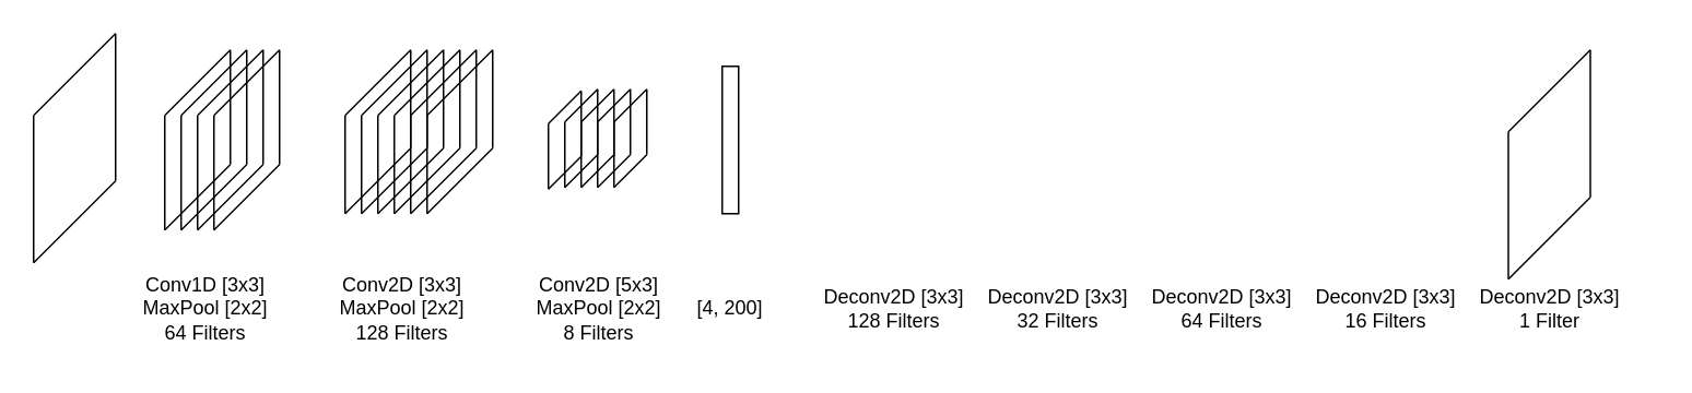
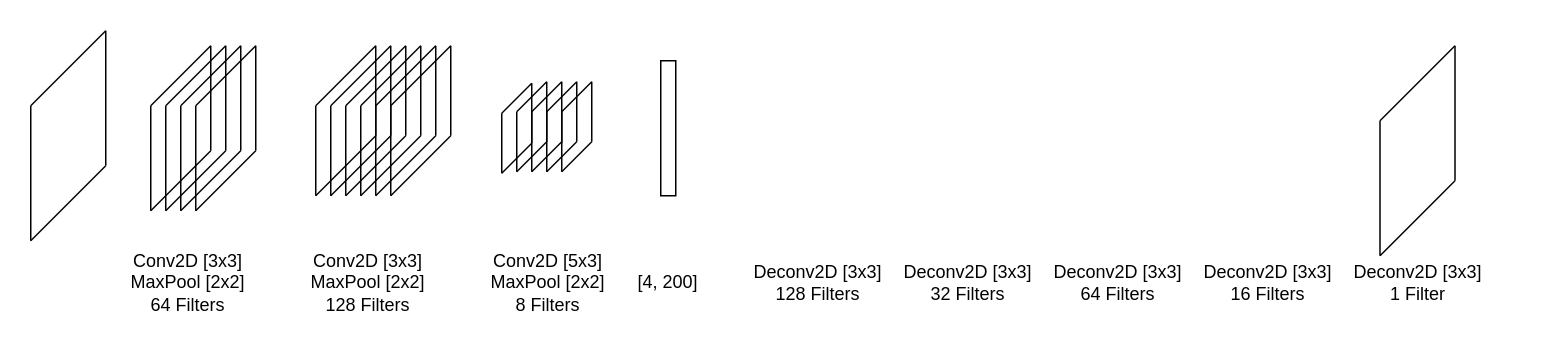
  <mxCell id="0" />
  <mxCell id="1" parent="0" />
  <mxCell id="2" value="" style="endArrow=none;html=1;rounded=0;" edge="1" parent="1"><mxGeometry width="50" height="50" relative="1" as="geometry"><mxPoint x="20" y="70" as="sourcePoint" /><mxPoint x="70" y="20" as="targetPoint" /></mxGeometry></mxCell>
  <mxCell id="3" value="" style="endArrow=none;html=1;rounded=0;" edge="1" parent="1"><mxGeometry width="50" height="50" relative="1" as="geometry"><mxPoint x="20" y="160" as="sourcePoint" /><mxPoint x="20" y="70" as="targetPoint" /></mxGeometry></mxCell>
  <mxCell id="4" value="" style="endArrow=none;html=1;rounded=0;" edge="1" parent="1"><mxGeometry width="50" height="50" relative="1" as="geometry"><mxPoint x="20" y="160" as="sourcePoint" /><mxPoint x="70" y="110" as="targetPoint" /></mxGeometry></mxCell>
  <mxCell id="5" value="" style="endArrow=none;html=1;rounded=0;" edge="1" parent="1"><mxGeometry width="50" height="50" relative="1" as="geometry"><mxPoint x="70" y="110" as="sourcePoint" /><mxPoint x="70" y="20" as="targetPoint" /></mxGeometry></mxCell>
  <mxCell id="6" value="" style="endArrow=none;html=1;rounded=0;" edge="1" parent="1"><mxGeometry width="50" height="50" relative="1" as="geometry"><mxPoint x="100" y="70" as="sourcePoint" /><mxPoint x="140" y="30" as="targetPoint" /></mxGeometry></mxCell>
  <mxCell id="7" value="" style="endArrow=none;html=1;rounded=0;" edge="1" parent="1"><mxGeometry width="50" height="50" relative="1" as="geometry"><mxPoint x="100" y="140" as="sourcePoint" /><mxPoint x="100" y="70" as="targetPoint" /></mxGeometry></mxCell>
  <mxCell id="8" value="" style="endArrow=none;html=1;rounded=0;" edge="1" parent="1"><mxGeometry width="50" height="50" relative="1" as="geometry"><mxPoint x="100" y="140" as="sourcePoint" /><mxPoint x="140" y="100" as="targetPoint" /></mxGeometry></mxCell>
  <mxCell id="9" value="" style="endArrow=none;html=1;rounded=0;" edge="1" parent="1"><mxGeometry width="50" height="50" relative="1" as="geometry"><mxPoint x="140" y="100" as="sourcePoint" /><mxPoint x="140" y="30" as="targetPoint" /></mxGeometry></mxCell>
  <mxCell id="10" value="" style="endArrow=none;html=1;rounded=0;" edge="1" parent="1"><mxGeometry width="50" height="50" relative="1" as="geometry"><mxPoint x="110" y="70" as="sourcePoint" /><mxPoint x="150" y="30" as="targetPoint" /></mxGeometry></mxCell>
  <mxCell id="11" value="" style="endArrow=none;html=1;rounded=0;" edge="1" parent="1"><mxGeometry width="50" height="50" relative="1" as="geometry"><mxPoint x="110" y="140" as="sourcePoint" /><mxPoint x="110" y="70" as="targetPoint" /></mxGeometry></mxCell>
  <mxCell id="12" value="" style="endArrow=none;html=1;rounded=0;" edge="1" parent="1"><mxGeometry width="50" height="50" relative="1" as="geometry"><mxPoint x="110" y="140" as="sourcePoint" /><mxPoint x="150" y="100" as="targetPoint" /></mxGeometry></mxCell>
  <mxCell id="13" value="" style="endArrow=none;html=1;rounded=0;" edge="1" parent="1"><mxGeometry width="50" height="50" relative="1" as="geometry"><mxPoint x="150" y="100" as="sourcePoint" /><mxPoint x="150" y="30" as="targetPoint" /></mxGeometry></mxCell>
  <mxCell id="14" value="" style="endArrow=none;html=1;rounded=0;" edge="1" parent="1"><mxGeometry width="50" height="50" relative="1" as="geometry"><mxPoint x="120" y="70" as="sourcePoint" /><mxPoint x="160" y="30" as="targetPoint" /></mxGeometry></mxCell>
  <mxCell id="15" value="" style="endArrow=none;html=1;rounded=0;" edge="1" parent="1"><mxGeometry width="50" height="50" relative="1" as="geometry"><mxPoint x="120" y="140" as="sourcePoint" /><mxPoint x="120" y="70" as="targetPoint" /></mxGeometry></mxCell>
  <mxCell id="16" value="" style="endArrow=none;html=1;rounded=0;" edge="1" parent="1"><mxGeometry width="50" height="50" relative="1" as="geometry"><mxPoint x="120" y="140" as="sourcePoint" /><mxPoint x="160" y="100" as="targetPoint" /></mxGeometry></mxCell>
  <mxCell id="17" value="" style="endArrow=none;html=1;rounded=0;" edge="1" parent="1"><mxGeometry width="50" height="50" relative="1" as="geometry"><mxPoint x="160" y="100" as="sourcePoint" /><mxPoint x="160" y="30" as="targetPoint" /></mxGeometry></mxCell>
  <mxCell id="18" value="" style="endArrow=none;html=1;rounded=0;" edge="1" parent="1"><mxGeometry width="50" height="50" relative="1" as="geometry"><mxPoint x="130" y="70" as="sourcePoint" /><mxPoint x="170" y="30" as="targetPoint" /></mxGeometry></mxCell>
  <mxCell id="19" value="" style="endArrow=none;html=1;rounded=0;" edge="1" parent="1"><mxGeometry width="50" height="50" relative="1" as="geometry"><mxPoint x="130" y="140" as="sourcePoint" /><mxPoint x="130" y="70" as="targetPoint" /></mxGeometry></mxCell>
  <mxCell id="20" value="" style="endArrow=none;html=1;rounded=0;" edge="1" parent="1"><mxGeometry width="50" height="50" relative="1" as="geometry"><mxPoint x="130" y="140" as="sourcePoint" /><mxPoint x="170" y="100" as="targetPoint" /></mxGeometry></mxCell>
  <mxCell id="21" value="" style="endArrow=none;html=1;rounded=0;" edge="1" parent="1"><mxGeometry width="50" height="50" relative="1" as="geometry"><mxPoint x="170" y="100" as="sourcePoint" /><mxPoint x="170" y="30" as="targetPoint" /></mxGeometry></mxCell>
  <mxCell id="22" value="" style="endArrow=none;html=1;rounded=0;" edge="1" parent="1"><mxGeometry width="50" height="50" relative="1" as="geometry"><mxPoint x="210" y="130" as="sourcePoint" /><mxPoint x="210" y="70" as="targetPoint" /></mxGeometry></mxCell>
  <mxCell id="23" value="" style="endArrow=none;html=1;rounded=0;" edge="1" parent="1"><mxGeometry width="50" height="50" relative="1" as="geometry"><mxPoint x="210" y="130" as="sourcePoint" /><mxPoint x="250" y="90" as="targetPoint" /></mxGeometry></mxCell>
  <mxCell id="24" value="" style="endArrow=none;html=1;rounded=0;" edge="1" parent="1"><mxGeometry width="50" height="50" relative="1" as="geometry"><mxPoint x="250" y="90" as="sourcePoint" /><mxPoint x="250" y="30" as="targetPoint" /></mxGeometry></mxCell>
  <mxCell id="25" value="" style="endArrow=none;html=1;rounded=0;" edge="1" parent="1"><mxGeometry width="50" height="50" relative="1" as="geometry"><mxPoint x="210" y="70" as="sourcePoint" /><mxPoint x="250" y="30" as="targetPoint" /></mxGeometry></mxCell>
  <mxCell id="26" value="" style="endArrow=none;html=1;rounded=0;" edge="1" parent="1"><mxGeometry width="50" height="50" relative="1" as="geometry"><mxPoint x="220" y="130" as="sourcePoint" /><mxPoint x="220" y="70" as="targetPoint" /></mxGeometry></mxCell>
  <mxCell id="27" value="" style="endArrow=none;html=1;rounded=0;" edge="1" parent="1"><mxGeometry width="50" height="50" relative="1" as="geometry"><mxPoint x="220" y="130" as="sourcePoint" /><mxPoint x="260" y="90" as="targetPoint" /></mxGeometry></mxCell>
  <mxCell id="28" value="" style="endArrow=none;html=1;rounded=0;" edge="1" parent="1"><mxGeometry width="50" height="50" relative="1" as="geometry"><mxPoint x="260" y="90" as="sourcePoint" /><mxPoint x="260" y="30" as="targetPoint" /></mxGeometry></mxCell>
  <mxCell id="29" value="" style="endArrow=none;html=1;rounded=0;" edge="1" parent="1"><mxGeometry width="50" height="50" relative="1" as="geometry"><mxPoint x="220" y="70" as="sourcePoint" /><mxPoint x="260" y="30" as="targetPoint" /></mxGeometry></mxCell>
  <mxCell id="30" value="" style="endArrow=none;html=1;rounded=0;" edge="1" parent="1"><mxGeometry width="50" height="50" relative="1" as="geometry"><mxPoint x="230" y="130" as="sourcePoint" /><mxPoint x="230" y="70" as="targetPoint" /></mxGeometry></mxCell>
  <mxCell id="31" value="" style="endArrow=none;html=1;rounded=0;" edge="1" parent="1"><mxGeometry width="50" height="50" relative="1" as="geometry"><mxPoint x="230" y="130" as="sourcePoint" /><mxPoint x="270" y="90" as="targetPoint" /></mxGeometry></mxCell>
  <mxCell id="32" value="" style="endArrow=none;html=1;rounded=0;" edge="1" parent="1"><mxGeometry width="50" height="50" relative="1" as="geometry"><mxPoint x="270" y="90" as="sourcePoint" /><mxPoint x="270" y="30" as="targetPoint" /></mxGeometry></mxCell>
  <mxCell id="33" value="" style="endArrow=none;html=1;rounded=0;" edge="1" parent="1"><mxGeometry width="50" height="50" relative="1" as="geometry"><mxPoint x="230" y="70" as="sourcePoint" /><mxPoint x="270" y="30" as="targetPoint" /></mxGeometry></mxCell>
  <mxCell id="34" value="" style="endArrow=none;html=1;rounded=0;" edge="1" parent="1"><mxGeometry width="50" height="50" relative="1" as="geometry"><mxPoint x="240" y="130" as="sourcePoint" /><mxPoint x="240" y="70" as="targetPoint" /></mxGeometry></mxCell>
  <mxCell id="35" value="" style="endArrow=none;html=1;rounded=0;" edge="1" parent="1"><mxGeometry width="50" height="50" relative="1" as="geometry"><mxPoint x="240" y="130" as="sourcePoint" /><mxPoint x="280" y="90" as="targetPoint" /></mxGeometry></mxCell>
  <mxCell id="36" value="" style="endArrow=none;html=1;rounded=0;" edge="1" parent="1"><mxGeometry width="50" height="50" relative="1" as="geometry"><mxPoint x="280" y="90" as="sourcePoint" /><mxPoint x="280" y="30" as="targetPoint" /></mxGeometry></mxCell>
  <mxCell id="37" value="" style="endArrow=none;html=1;rounded=0;" edge="1" parent="1"><mxGeometry width="50" height="50" relative="1" as="geometry"><mxPoint x="240" y="70" as="sourcePoint" /><mxPoint x="280" y="30" as="targetPoint" /></mxGeometry></mxCell>
  <mxCell id="38" value="" style="endArrow=none;html=1;rounded=0;" edge="1" parent="1"><mxGeometry width="50" height="50" relative="1" as="geometry"><mxPoint x="250" y="130" as="sourcePoint" /><mxPoint x="250" y="70" as="targetPoint" /></mxGeometry></mxCell>
  <mxCell id="39" value="" style="endArrow=none;html=1;rounded=0;" edge="1" parent="1"><mxGeometry width="50" height="50" relative="1" as="geometry"><mxPoint x="250" y="130" as="sourcePoint" /><mxPoint x="290" y="90" as="targetPoint" /></mxGeometry></mxCell>
  <mxCell id="40" value="" style="endArrow=none;html=1;rounded=0;" edge="1" parent="1"><mxGeometry width="50" height="50" relative="1" as="geometry"><mxPoint x="290" y="90" as="sourcePoint" /><mxPoint x="290" y="30" as="targetPoint" /></mxGeometry></mxCell>
  <mxCell id="41" value="" style="endArrow=none;html=1;rounded=0;" edge="1" parent="1"><mxGeometry width="50" height="50" relative="1" as="geometry"><mxPoint x="250" y="70" as="sourcePoint" /><mxPoint x="290" y="30" as="targetPoint" /></mxGeometry></mxCell>
  <mxCell id="42" value="" style="endArrow=none;html=1;rounded=0;" edge="1" parent="1"><mxGeometry width="50" height="50" relative="1" as="geometry"><mxPoint x="260" y="130" as="sourcePoint" /><mxPoint x="260" y="70" as="targetPoint" /></mxGeometry></mxCell>
  <mxCell id="43" value="" style="endArrow=none;html=1;rounded=0;" edge="1" parent="1"><mxGeometry width="50" height="50" relative="1" as="geometry"><mxPoint x="260" y="130" as="sourcePoint" /><mxPoint x="300" y="90" as="targetPoint" /></mxGeometry></mxCell>
  <mxCell id="44" value="" style="endArrow=none;html=1;rounded=0;" edge="1" parent="1"><mxGeometry width="50" height="50" relative="1" as="geometry"><mxPoint x="300" y="90" as="sourcePoint" /><mxPoint x="300" y="30" as="targetPoint" /><Array as="points"><mxPoint x="300" y="50" /></Array></mxGeometry></mxCell>
  <mxCell id="45" value="" style="endArrow=none;html=1;rounded=0;" edge="1" parent="1"><mxGeometry width="50" height="50" relative="1" as="geometry"><mxPoint x="260" y="70" as="sourcePoint" /><mxPoint x="300" y="30" as="targetPoint" /></mxGeometry></mxCell>
  <mxCell id="46" value="" style="endArrow=none;html=1;rounded=0;" edge="1" parent="1"><mxGeometry width="50" height="50" relative="1" as="geometry"><mxPoint x="334" y="115" as="sourcePoint" /><mxPoint x="334" y="75" as="targetPoint" /></mxGeometry></mxCell>
  <mxCell id="47" value="" style="endArrow=none;html=1;rounded=0;" edge="1" parent="1"><mxGeometry width="50" height="50" relative="1" as="geometry"><mxPoint x="334" y="115" as="sourcePoint" /><mxPoint x="354" y="95" as="targetPoint" /></mxGeometry></mxCell>
  <mxCell id="48" value="" style="endArrow=none;html=1;rounded=0;" edge="1" parent="1"><mxGeometry width="50" height="50" relative="1" as="geometry"><mxPoint x="354" y="95" as="sourcePoint" /><mxPoint x="354" y="55" as="targetPoint" /></mxGeometry></mxCell>
  <mxCell id="49" value="" style="endArrow=none;html=1;rounded=0;" edge="1" parent="1"><mxGeometry width="50" height="50" relative="1" as="geometry"><mxPoint x="334" y="75" as="sourcePoint" /><mxPoint x="354" y="55" as="targetPoint" /></mxGeometry></mxCell>
  <mxCell id="50" value="" style="endArrow=none;html=1;rounded=0;" edge="1" parent="1"><mxGeometry width="50" height="50" relative="1" as="geometry"><mxPoint x="344" y="114" as="sourcePoint" /><mxPoint x="344" y="74" as="targetPoint" /></mxGeometry></mxCell>
  <mxCell id="51" value="" style="endArrow=none;html=1;rounded=0;" edge="1" parent="1"><mxGeometry width="50" height="50" relative="1" as="geometry"><mxPoint x="344" y="114" as="sourcePoint" /><mxPoint x="364" y="94" as="targetPoint" /></mxGeometry></mxCell>
  <mxCell id="52" value="" style="endArrow=none;html=1;rounded=0;" edge="1" parent="1"><mxGeometry width="50" height="50" relative="1" as="geometry"><mxPoint x="364" y="94" as="sourcePoint" /><mxPoint x="364" y="54" as="targetPoint" /></mxGeometry></mxCell>
  <mxCell id="53" value="" style="endArrow=none;html=1;rounded=0;" edge="1" parent="1"><mxGeometry width="50" height="50" relative="1" as="geometry"><mxPoint x="344" y="74" as="sourcePoint" /><mxPoint x="364" y="54" as="targetPoint" /></mxGeometry></mxCell>
  <mxCell id="54" value="" style="endArrow=none;html=1;rounded=0;" edge="1" parent="1"><mxGeometry width="50" height="50" relative="1" as="geometry"><mxPoint x="354" y="114" as="sourcePoint" /><mxPoint x="354" y="74" as="targetPoint" /></mxGeometry></mxCell>
  <mxCell id="55" value="" style="endArrow=none;html=1;rounded=0;" edge="1" parent="1"><mxGeometry width="50" height="50" relative="1" as="geometry"><mxPoint x="354" y="114" as="sourcePoint" /><mxPoint x="374" y="94" as="targetPoint" /></mxGeometry></mxCell>
  <mxCell id="56" value="" style="endArrow=none;html=1;rounded=0;" edge="1" parent="1"><mxGeometry width="50" height="50" relative="1" as="geometry"><mxPoint x="374" y="94" as="sourcePoint" /><mxPoint x="374" y="54" as="targetPoint" /><Array as="points"><mxPoint x="374" y="95" /></Array></mxGeometry></mxCell>
  <mxCell id="57" value="" style="endArrow=none;html=1;rounded=0;" edge="1" parent="1"><mxGeometry width="50" height="50" relative="1" as="geometry"><mxPoint x="354" y="74" as="sourcePoint" /><mxPoint x="374" y="54" as="targetPoint" /></mxGeometry></mxCell>
  <mxCell id="58" value="" style="endArrow=none;html=1;rounded=0;" edge="1" parent="1"><mxGeometry width="50" height="50" relative="1" as="geometry"><mxPoint x="364" y="114" as="sourcePoint" /><mxPoint x="364" y="74" as="targetPoint" /></mxGeometry></mxCell>
  <mxCell id="59" value="" style="endArrow=none;html=1;rounded=0;" edge="1" parent="1"><mxGeometry width="50" height="50" relative="1" as="geometry"><mxPoint x="364" y="114" as="sourcePoint" /><mxPoint x="384" y="94" as="targetPoint" /></mxGeometry></mxCell>
  <mxCell id="60" value="" style="endArrow=none;html=1;rounded=0;" edge="1" parent="1"><mxGeometry width="50" height="50" relative="1" as="geometry"><mxPoint x="384" y="94" as="sourcePoint" /><mxPoint x="384" y="54" as="targetPoint" /></mxGeometry></mxCell>
  <mxCell id="61" value="" style="endArrow=none;html=1;rounded=0;" edge="1" parent="1"><mxGeometry width="50" height="50" relative="1" as="geometry"><mxPoint x="364" y="74" as="sourcePoint" /><mxPoint x="384" y="54" as="targetPoint" /></mxGeometry></mxCell>
  <mxCell id="62" value="" style="endArrow=none;html=1;rounded=0;" edge="1" parent="1"><mxGeometry width="50" height="50" relative="1" as="geometry"><mxPoint x="374" y="114" as="sourcePoint" /><mxPoint x="374" y="74" as="targetPoint" /></mxGeometry></mxCell>
  <mxCell id="63" value="" style="endArrow=none;html=1;rounded=0;" edge="1" parent="1"><mxGeometry width="50" height="50" relative="1" as="geometry"><mxPoint x="374" y="114" as="sourcePoint" /><mxPoint x="394" y="94" as="targetPoint" /></mxGeometry></mxCell>
  <mxCell id="64" value="" style="endArrow=none;html=1;rounded=0;" edge="1" parent="1"><mxGeometry width="50" height="50" relative="1" as="geometry"><mxPoint x="394" y="94" as="sourcePoint" /><mxPoint x="394" y="54" as="targetPoint" /></mxGeometry></mxCell>
  <mxCell id="65" value="" style="endArrow=none;html=1;rounded=0;" edge="1" parent="1"><mxGeometry width="50" height="50" relative="1" as="geometry"><mxPoint x="374" y="74" as="sourcePoint" /><mxPoint x="394" y="54" as="targetPoint" /></mxGeometry></mxCell>
- <mxCell id="66" value="Conv1D [3x3]&lt;br&gt;MaxPool [2x2]&lt;br&gt;64 Filters" style="text;html=1;strokeColor=none;fillColor=none;align=center;verticalAlign=middle;whiteSpace=wrap;rounded=0;" vertex="1" parent="1"><mxGeometry x="60" y="158" width="130" height="60" as="geometry" /></mxCell>
+ <mxCell id="66" value="Conv2D [3x3]&lt;br&gt;MaxPool [2x2]&lt;br&gt;64 Filters" style="text;html=1;strokeColor=none;fillColor=none;align=center;verticalAlign=middle;whiteSpace=wrap;rounded=0;" vertex="1" parent="1"><mxGeometry x="60" y="158" width="130" height="60" as="geometry" /></mxCell>
  <mxCell id="67" value="Conv2D [3x3]&lt;br&gt;MaxPool [2x2]&lt;br&gt;128 Filters" style="text;html=1;strokeColor=none;fillColor=none;align=center;verticalAlign=middle;whiteSpace=wrap;rounded=0;" vertex="1" parent="1"><mxGeometry x="180" y="158" width="130" height="60" as="geometry" /></mxCell>
  <mxCell id="68" value="Conv2D [5x3]&lt;br&gt;MaxPool [2x2]&lt;br&gt;8 Filters" style="text;html=1;strokeColor=none;fillColor=none;align=center;verticalAlign=middle;whiteSpace=wrap;rounded=0;" vertex="1" parent="1"><mxGeometry x="300" y="158" width="130" height="60" as="geometry" /></mxCell>
  <mxCell id="69" value="" style="rounded=0;whiteSpace=wrap;html=1;" vertex="1" parent="1"><mxGeometry x="440" y="40" width="10" height="90" as="geometry" /></mxCell>
  <mxCell id="70" value="[4, 200]" style="text;html=1;strokeColor=none;fillColor=none;align=center;verticalAlign=middle;whiteSpace=wrap;rounded=0;" vertex="1" parent="1"><mxGeometry x="380" y="158" width="130" height="60" as="geometry" /></mxCell>
  <mxCell id="71" value="Deconv2D [3x3]&lt;br&gt;128 Filters" style="text;html=1;strokeColor=none;fillColor=none;align=center;verticalAlign=middle;whiteSpace=wrap;rounded=0;" vertex="1" parent="1"><mxGeometry x="480" y="158" width="130" height="60" as="geometry" /></mxCell>
  <mxCell id="72" value="Deconv2D [3x3]&lt;br&gt;32 Filters" style="text;html=1;strokeColor=none;fillColor=none;align=center;verticalAlign=middle;whiteSpace=wrap;rounded=0;" vertex="1" parent="1"><mxGeometry x="580" y="158" width="130" height="60" as="geometry" /></mxCell>
  <mxCell id="73" value="Deconv2D [3x3]&lt;br&gt;64 Filters" style="text;html=1;strokeColor=none;fillColor=none;align=center;verticalAlign=middle;whiteSpace=wrap;rounded=0;" vertex="1" parent="1"><mxGeometry x="680" y="158" width="130" height="60" as="geometry" /></mxCell>
  <mxCell id="74" value="Deconv2D [3x3]&lt;br&gt;16 Filters" style="text;html=1;strokeColor=none;fillColor=none;align=center;verticalAlign=middle;whiteSpace=wrap;rounded=0;" vertex="1" parent="1"><mxGeometry x="780" y="158" width="130" height="60" as="geometry" /></mxCell>
  <mxCell id="75" value="Deconv2D [3x3]&lt;br&gt;1 Filter" style="text;html=1;strokeColor=none;fillColor=none;align=center;verticalAlign=middle;whiteSpace=wrap;rounded=0;" vertex="1" parent="1"><mxGeometry x="880" y="158" width="130" height="60" as="geometry" /></mxCell>
  <mxCell id="76" value="" style="endArrow=none;html=1;rounded=0;" edge="1" parent="1"><mxGeometry width="50" height="50" relative="1" as="geometry"><mxPoint x="919.5" y="80" as="sourcePoint" /><mxPoint x="969.5" y="30" as="targetPoint" /></mxGeometry></mxCell>
  <mxCell id="77" value="" style="endArrow=none;html=1;rounded=0;" edge="1" parent="1"><mxGeometry width="50" height="50" relative="1" as="geometry"><mxPoint x="919.5" y="170" as="sourcePoint" /><mxPoint x="919.5" y="80" as="targetPoint" /></mxGeometry></mxCell>
  <mxCell id="78" value="" style="endArrow=none;html=1;rounded=0;" edge="1" parent="1"><mxGeometry width="50" height="50" relative="1" as="geometry"><mxPoint x="919.5" y="170" as="sourcePoint" /><mxPoint x="969.5" y="120" as="targetPoint" /></mxGeometry></mxCell>
  <mxCell id="79" value="" style="endArrow=none;html=1;rounded=0;" edge="1" parent="1"><mxGeometry width="50" height="50" relative="1" as="geometry"><mxPoint x="969.5" y="120" as="sourcePoint" /><mxPoint x="969.5" y="30" as="targetPoint" /></mxGeometry></mxCell>
